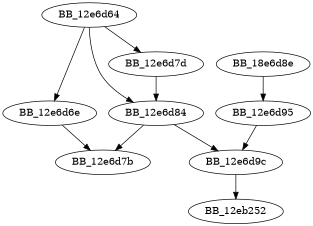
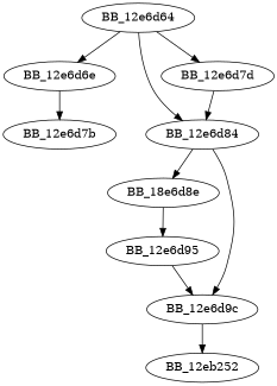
  digraph {
    BB_12e6d64
    BB_12e6d6e
    BB_12e6d84
    BB_12e6d7d
    BB_12e6d7b
    n6 [label=BB_18e6d8e]
    BB_12e6d9c
    BB_12e6d95
    BB_12eb252
    BB_12e6d64 -> BB_12e6d6e
    BB_12e6d64 -> BB_12e6d84
    BB_12e6d64 -> BB_12e6d7d
    BB_12e6d6e -> BB_12e6d7b
-   BB_12e6d84 -> BB_12e6d7b
+   BB_12e6d84 -> n6
    BB_12e6d84 -> BB_12e6d9c
    BB_12e6d7d -> BB_12e6d84
    n6 -> BB_12e6d95
    BB_12e6d9c -> BB_12eb252
    BB_12e6d95 -> BB_12e6d9c
  }
